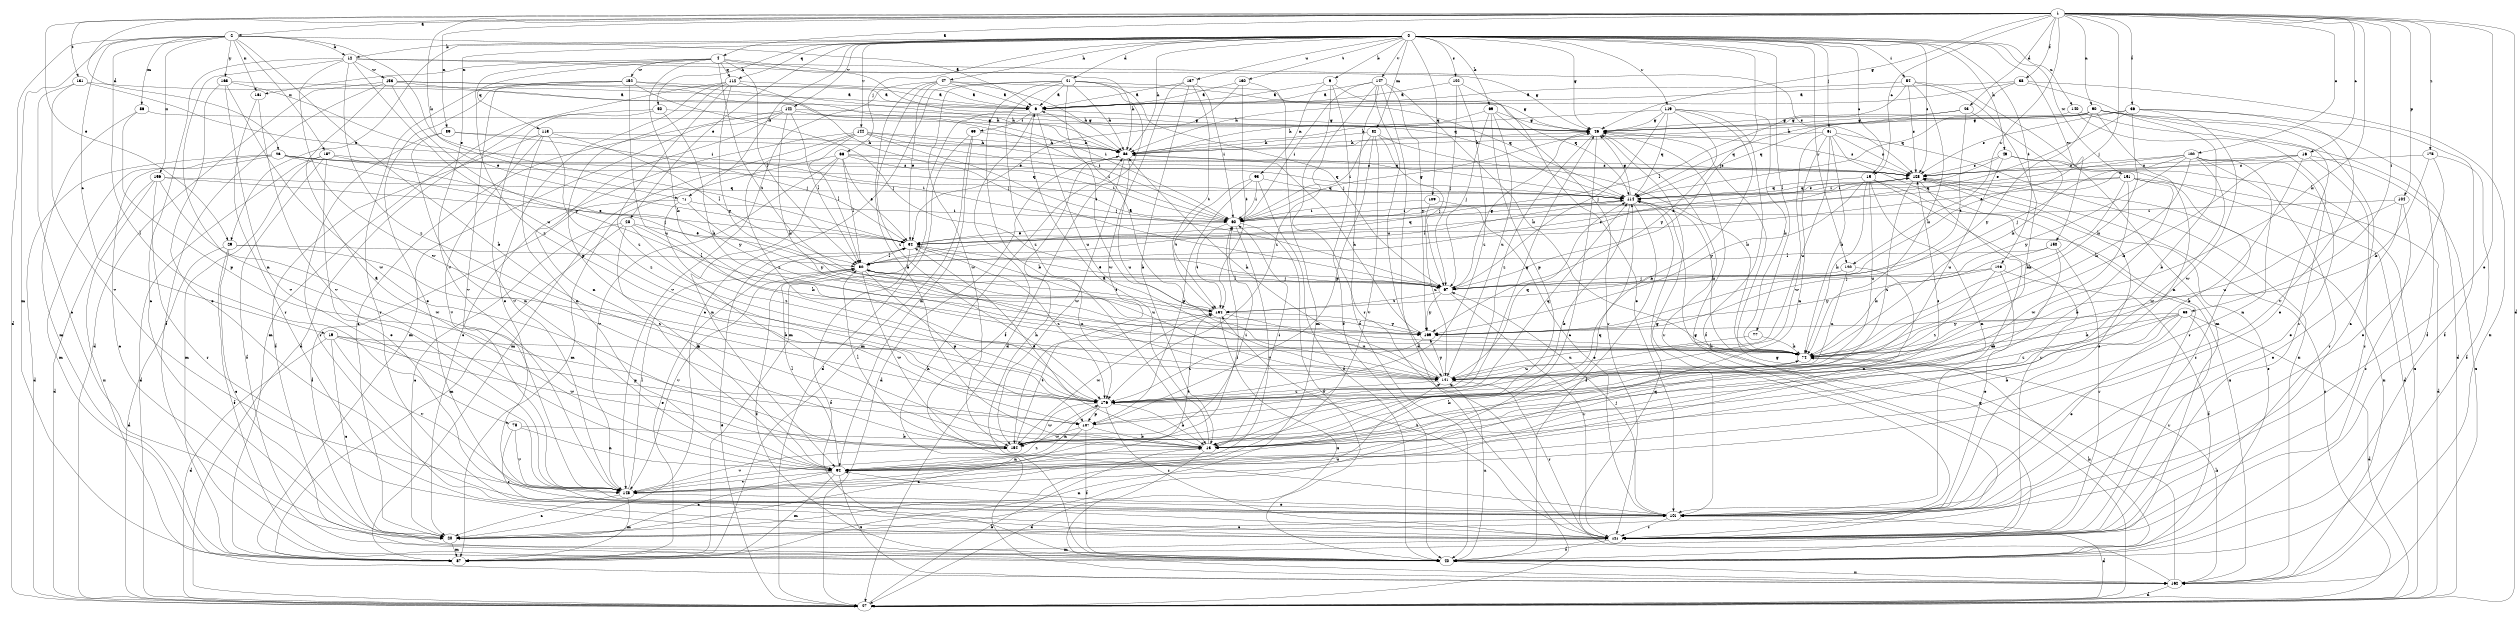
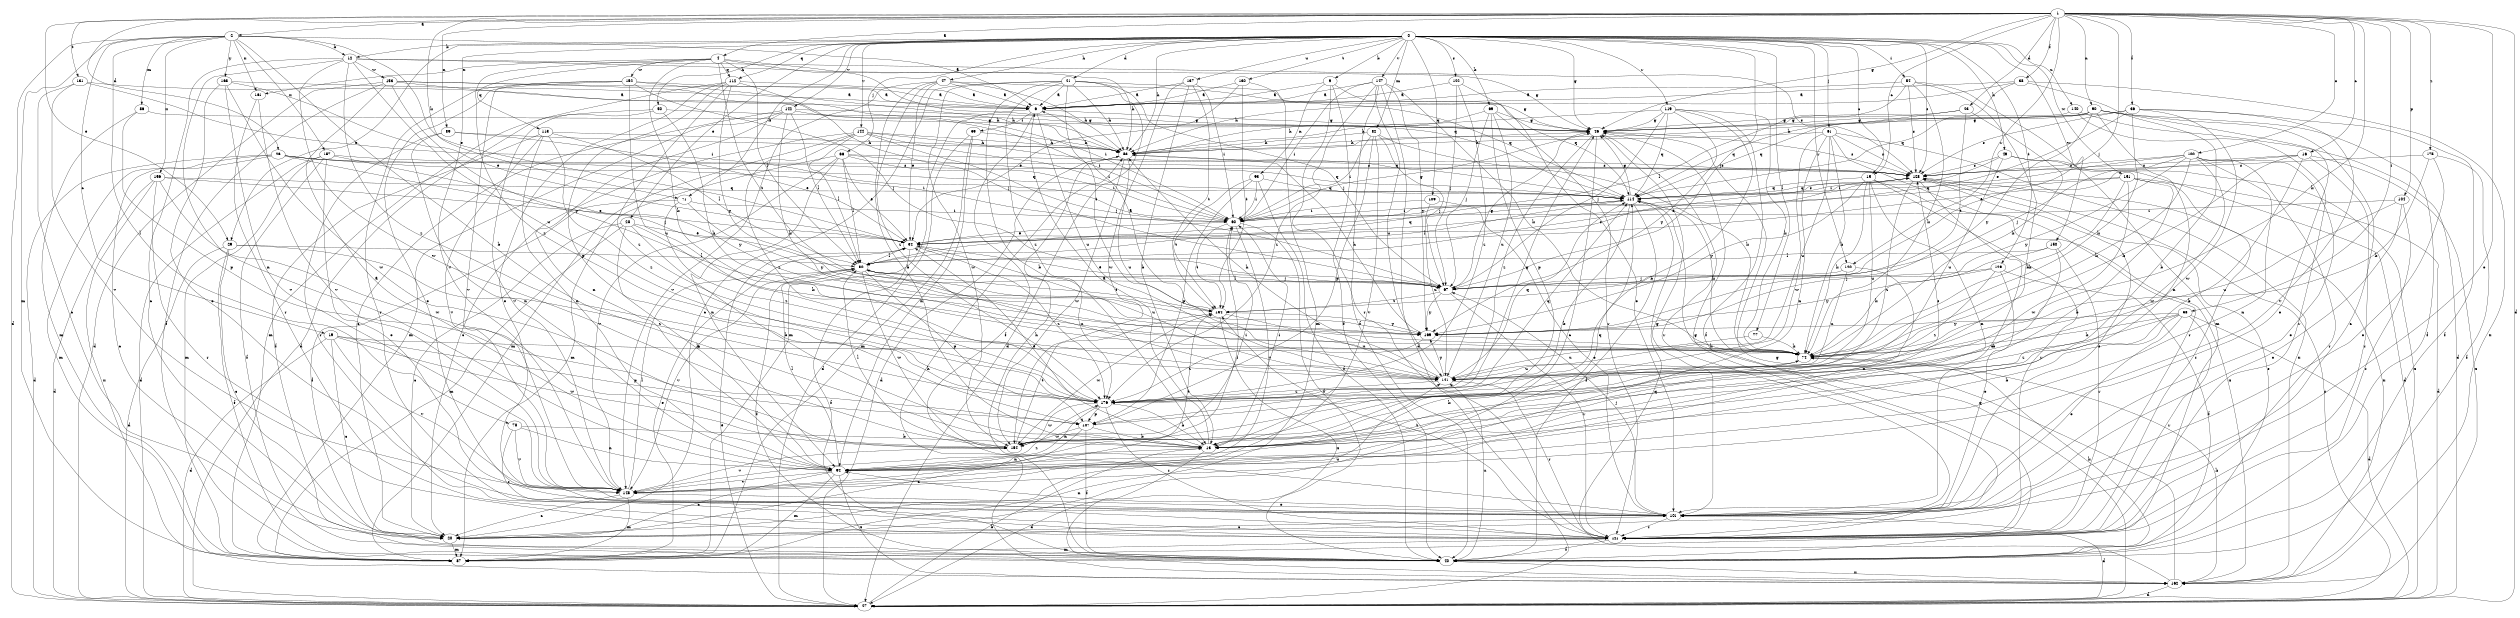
  strict digraph {
    0
    9
    12
    15
    21
    28
    29
    46
    47
    49
    50
    53
    54
    61
    66
    67
    69
    71
    77
    82
    109
    112
    119
    120
    122
    128
    129
    130
    137
    140
    142
    144
    147
    148
    150
    151
    6
    114
    40
    93
    121
    176
    141
    20
    94
    153
    154
    74
    162
    169
    27
    13
    134
    34
    87
    80
    60
    107
    101
    1
    2
    4
    16
    23
    26
    36
    38
    58
    89
    90
    100
    104
    131
    175
    19
    78
    86
    156
    157
    161
    168
    113
    152
    59
    0 -> 9 [label=b]
    0 -> 12 [label=b]
    0 -> 15 [label=c]
    0 -> 21 [label=d]
    0 -> 28 [label=e]
    0 -> 29 [label=e]
    0 -> 46 [label=g]
    0 -> 47 [label=h]
    0 -> 49 [label=h]
    0 -> 50 [label=h]
    0 -> 53 [label=h]
    0 -> 54 [label=i]
    0 -> 61 [label=j]
    0 -> 66 [label=j]
    0 -> 67 [label=j]
    0 -> 69 [label=k]
    0 -> 71 [label=k]
    0 -> 77 [label=l]
    0 -> 82 [label=m]
    0 -> 109 [label=q]
    0 -> 112 [label=q]
    0 -> 119 [label=r]
    0 -> 120 [label=r]
    0 -> 122 [label=s]
    0 -> 128 [label=s]
    0 -> 129 [label=t]
    0 -> 130 [label=t]
    0 -> 137 [label=u]
    0 -> 140 [label=u]
    0 -> 142 [label=v]
    0 -> 144 [label=v]
    0 -> 147 [label=v]
    0 -> 148 [label=v]
    0 -> 150 [label=w]
    0 -> 151 [label=w]
    9 -> 6 [label=a]
    9 -> 114 [label=q]
    9 -> 40 [label=f]
    9 -> 93 [label=n]
    9 -> 121 [label=r]
    12 -> 46 [label=g]
    12 -> 128 [label=s]
    12 -> 176 [label=z]
    12 -> 141 [label=u]
    12 -> 20 [label=c]
    12 -> 94 [label=n]
    12 -> 153 [label=w]
    12 -> 154 [label=w]
    15 -> 114 [label=q]
    15 -> 121 [label=r]
    15 -> 141 [label=u]
    15 -> 94 [label=n]
    15 -> 74 [label=k]
    15 -> 162 [label=x]
    15 -> 169 [label=y]
    21 -> 46 [label=g]
    21 -> 53 [label=h]
    21 -> 67 [label=j]
    21 -> 6 [label=a]
    21 -> 176 [label=z]
    21 -> 20 [label=c]
    21 -> 154 [label=w]
    21 -> 27 [label=d]
    21 -> 13 [label=b]
    21 -> 134 [label=t]
    28 -> 20 [label=c]
    28 -> 94 [label=n]
    28 -> 74 [label=k]
    28 -> 13 [label=b]
    28 -> 34 [label=e]
    28 -> 87 [label=m]
    29 -> 40 [label=f]
    29 -> 176 [label=z]
    29 -> 20 [label=c]
    29 -> 27 [label=d]
    29 -> 80 [label=l]
    46 -> 53 [label=h]
    46 -> 128 [label=s]
    46 -> 121 [label=r]
    46 -> 176 [label=z]
    46 -> 20 [label=c]
    47 -> 53 [label=h]
    47 -> 148 [label=v]
    47 -> 6 [label=a]
    47 -> 114 [label=q]
    47 -> 176 [label=z]
    47 -> 13 [label=b]
    47 -> 34 [label=e]
    49 -> 128 [label=s]
    49 -> 141 [label=u]
    49 -> 162 [label=x]
    49 -> 27 [label=d]
    49 -> 60 [label=i]
    50 -> 46 [label=g]
    50 -> 148 [label=v]
    50 -> 74 [label=k]
    50 -> 87 [label=m]
    53 -> 128 [label=s]
    53 -> 141 [label=u]
    53 -> 154 [label=w]
    53 -> 27 [label=d]
    54 -> 128 [label=s]
    54 -> 6 [label=a]
    54 -> 74 [label=k]
    54 -> 13 [label=b]
    54 -> 87 [label=m]
    54 -> 80 [label=l]
    61 -> 53 [label=h]
    61 -> 128 [label=s]
    61 -> 121 [label=r]
    61 -> 141 [label=u]
    61 -> 94 [label=n]
    61 -> 154 [label=w]
    61 -> 74 [label=k]
    61 -> 162 [label=x]
    66 -> 128 [label=s]
    66 -> 148 [label=v]
    66 -> 114 [label=q]
    66 -> 94 [label=n]
    66 -> 34 [label=e]
    66 -> 87 [label=m]
    66 -> 80 [label=l]
    66 -> 60 [label=i]
    67 -> 46 [label=g]
    67 -> 121 [label=r]
    67 -> 169 [label=y]
    67 -> 134 [label=t]
    67 -> 34 [label=e]
    67 -> 80 [label=l]
    69 -> 46 [label=g]
    69 -> 53 [label=h]
    69 -> 67 [label=j]
    69 -> 121 [label=r]
    69 -> 141 [label=u]
    69 -> 107 [label=p]
    71 -> 40 [label=f]
    71 -> 176 [label=z]
    71 -> 169 [label=y]
    71 -> 60 [label=i]
    77 -> 141 [label=u]
    77 -> 74 [label=k]
    82 -> 53 [label=h]
    82 -> 67 [label=j]
    82 -> 148 [label=v]
    82 -> 74 [label=k]
    82 -> 60 [label=i]
    82 -> 107 [label=p]
    109 -> 141 [label=u]
    109 -> 60 [label=i]
    109 -> 101 [label=o]
    112 -> 67 [label=j]
    112 -> 6 [label=a]
    112 -> 176 [label=z]
    112 -> 169 [label=y]
    112 -> 27 [label=d]
    112 -> 107 [label=p]
    112 -> 101 [label=o]
    119 -> 46 [label=g]
    119 -> 53 [label=h]
    119 -> 67 [label=j]
    119 -> 114 [label=q]
    119 -> 40 [label=f]
    119 -> 74 [label=k]
    119 -> 169 [label=y]
    119 -> 13 [label=b]
    120 -> 67 [label=j]
    120 -> 141 [label=u]
    120 -> 94 [label=n]
    122 -> 67 [label=j]
    122 -> 6 [label=a]
    122 -> 176 [label=z]
    122 -> 101 [label=o]
    128 -> 114 [label=q]
    128 -> 176 [label=z]
    128 -> 162 [label=x]
    128 -> 101 [label=o]
    129 -> 67 [label=j]
    129 -> 40 [label=f]
    129 -> 176 [label=z]
    129 -> 169 [label=y]
    129 -> 101 [label=o]
    130 -> 6 [label=a]
    130 -> 134 [label=t]
    130 -> 34 [label=e]
    130 -> 87 [label=m]
    137 -> 6 [label=a]
    137 -> 154 [label=w]
    137 -> 13 [label=b]
    137 -> 134 [label=t]
    137 -> 60 [label=i]
    140 -> 46 [label=g]
    140 -> 121 [label=r]
    140 -> 27 [label=d]
    142 -> 46 [label=g]
    142 -> 20 [label=c]
    142 -> 94 [label=n]
    142 -> 74 [label=k]
    142 -> 87 [label=m]
    142 -> 80 [label=l]
    142 -> 60 [label=i]
    144 -> 53 [label=h]
    144 -> 67 [label=j]
    144 -> 114 [label=q]
    144 -> 176 [label=z]
    144 -> 20 [label=c]
    144 -> 87 [label=m]
    144 -> 80 [label=l]
    144 -> 60 [label=i]
    147 -> 6 [label=a]
    147 -> 40 [label=f]
    147 -> 176 [label=z]
    147 -> 141 [label=u]
    147 -> 74 [label=k]
    147 -> 169 [label=y]
    147 -> 27 [label=d]
    147 -> 60 [label=i]
    148 -> 176 [label=z]
    148 -> 20 [label=c]
    148 -> 87 [label=m]
    148 -> 80 [label=l]
    148 -> 60 [label=i]
    148 -> 101 [label=o]
    150 -> 121 [label=r]
    150 -> 74 [label=k]
    150 -> 13 [label=b]
    150 -> 80 [label=l]
    151 -> 114 [label=q]
    151 -> 121 [label=r]
    151 -> 154 [label=w]
    151 -> 74 [label=k]
    151 -> 27 [label=d]
    151 -> 13 [label=b]
    151 -> 34 [label=e]
    6 -> 46 [label=g]
    6 -> 40 [label=f]
    6 -> 141 [label=u]
    6 -> 87 [label=m]
    6 -> 59 [label=i]
    114 -> 46 [label=g]
    114 -> 128 [label=s]
    114 -> 40 [label=f]
    114 -> 74 [label=k]
    114 -> 13 [label=b]
    114 -> 80 [label=l]
    114 -> 60 [label=i]
    40 -> 128 [label=s]
    40 -> 141 [label=u]
    40 -> 74 [label=k]
    40 -> 162 [label=x]
    93 -> 114 [label=q]
    93 -> 40 [label=f]
    93 -> 134 [label=t]
    93 -> 60 [label=i]
    93 -> 107 [label=p]
    121 -> 46 [label=g]
    121 -> 40 [label=f]
    121 -> 134 [label=t]
    121 -> 87 [label=m]
    176 -> 46 [label=g]
    176 -> 114 [label=q]
    176 -> 121 [label=r]
    176 -> 94 [label=n]
    176 -> 154 [label=w]
    176 -> 13 [label=b]
    176 -> 107 [label=p]
    141 -> 53 [label=h]
    141 -> 114 [label=q]
    141 -> 121 [label=r]
    141 -> 176 [label=z]
    141 -> 169 [label=y]
    20 -> 141 [label=u]
    20 -> 87 [label=m]
    94 -> 148 [label=v]
    94 -> 114 [label=q]
    94 -> 20 [label=c]
    94 -> 162 [label=x]
    94 -> 134 [label=t]
    94 -> 87 [label=m]
    94 -> 80 [label=l]
    153 -> 53 [label=h]
    153 -> 6 [label=a]
    153 -> 40 [label=f]
    153 -> 94 [label=a]
    153 -> 169 [label=y]
    153 -> 27 [label=d]
    153 -> 60 [label=i]
    154 -> 148 [label=v]
    154 -> 134 [label=t]
    154 -> 80 [label=l]
    154 -> 60 [label=i]
    74 -> 141 [label=u]
    162 -> 46 [label=g]
    162 -> 53 [label=h]
    162 -> 114 [label=q]
    162 -> 74 [label=k]
    162 -> 27 [label=d]
    169 -> 53 [label=h]
    169 -> 176 [label=z]
    169 -> 74 [label=k]
    27 -> 128 [label=s]
    27 -> 114 [label=q]
    27 -> 13 [label=b]
    27 -> 34 [label=e]
    13 -> 6 [label=a]
    13 -> 94 [label=n]
    13 -> 74 [label=k]
    13 -> 27 [label=d]
    13 -> 34 [label=e]
    13 -> 60 [label=i]
    134 -> 6 [label=a]
    134 -> 141 [label=u]
    134 -> 154 [label=w]
    134 -> 162 [label=x]
    134 -> 169 [label=y]
    34 -> 114 [label=q]
    34 -> 40 [label=f]
    34 -> 176 [label=z]
    34 -> 141 [label=u]
    34 -> 80 [label=l]
    87 -> 34 [label=e]
    80 -> 67 [label=j]
    80 -> 128 [label=s]
    80 -> 148 [label=v]
    80 -> 40 [label=f]
    80 -> 141 [label=u]
    80 -> 154 [label=w]
    80 -> 134 [label=t]
    80 -> 107 [label=p]
    60 -> 46 [label=g]
    60 -> 148 [label=v]
    60 -> 40 [label=f]
    60 -> 134 [label=t]
    60 -> 34 [label=e]
    107 -> 128 [label=s]
    107 -> 40 [label=f]
    107 -> 20 [label=c]
    107 -> 154 [label=w]
    107 -> 13 [label=b]
    101 -> 46 [label=g]
    101 -> 53 [label=h]
    101 -> 67 [label=j]
    101 -> 128 [label=s]
    101 -> 121 [label=r]
    101 -> 20 [label=c]
    101 -> 94 [label=n]
    101 -> 27 [label=d]
    1 -> 15 [label=c]
    1 -> 29 [label=e]
    1 -> 46 [label=g]
    1 -> 67 [label=j]
    1 -> 71 [label=k]
    1 -> 120 [label=r]
    1 -> 74 [label=k]
    1 -> 27 [label=d]
    1 -> 101 [label=o]
    1 -> 2 [label=a]
    1 -> 4 [label=a]
    1 -> 16 [label=c]
    1 -> 23 [label=d]
    1 -> 26 [label=d]
    1 -> 36 [label=f]
    1 -> 38 [label=f]
    1 -> 58 [label=i]
    1 -> 89 [label=n]
    1 -> 90 [label=n]
    1 -> 100 [label=o]
    1 -> 104 [label=p]
    1 -> 131 [label=t]
    1 -> 175 [label=z]
    2 -> 12 [label=b]
    2 -> 6 [label=a]
    2 -> 27 [label=d]
    2 -> 13 [label=b]
    2 -> 34 [label=e]
    2 -> 87 [label=m]
    2 -> 19 [label=c]
    2 -> 78 [label=l]
    2 -> 86 [label=m]
    2 -> 156 [label=x]
    2 -> 157 [label=x]
    2 -> 161 [label=x]
    2 -> 168 [label=y]
    4 -> 53 [label=h]
    4 -> 112 [label=q]
    4 -> 114 [label=q]
    4 -> 176 [label=z]
    4 -> 74 [label=k]
    4 -> 134 [label=t]
    4 -> 80 [label=l]
    4 -> 161 [label=x]
    4 -> 113 [label=q]
    4 -> 152 [label=w]
    16 -> 128 [label=s]
    16 -> 121 [label=r]
    16 -> 74 [label=k]
    16 -> 162 [label=x]
    16 -> 13 [label=b]
    16 -> 34 [label=e]
    23 -> 46 [label=g]
    23 -> 114 [label=q]
    23 -> 74 [label=k]
    23 -> 134 [label=t]
    26 -> 67 [label=j]
    26 -> 128 [label=s]
    26 -> 114 [label=q]
    26 -> 20 [label=c]
    26 -> 27 [label=d]
    26 -> 87 [label=m]
    26 -> 60 [label=i]
    36 -> 46 [label=g]
    36 -> 128 [label=s]
    36 -> 148 [label=v]
    36 -> 40 [label=f]
    36 -> 154 [label=w]
    36 -> 74 [label=k]
    36 -> 34 [label=e]
    38 -> 53 [label=h]
    38 -> 6 [label=a]
    38 -> 114 [label=q]
    38 -> 162 [label=x]
    38 -> 13 [label=b]
    58 -> 121 [label=r]
    58 -> 176 [label=z]
    58 -> 74 [label=k]
    58 -> 169 [label=y]
    58 -> 27 [label=d]
    58 -> 13 [label=b]
    58 -> 101 [label=o]
    89 -> 53 [label=h]
    89 -> 121 [label=r]
    89 -> 94 [label=n]
-   89 -> 34 [label=j]
+   89 -> 34 [label=e]
    90 -> 46 [label=g]
    90 -> 53 [label=h]
    90 -> 114 [label=q]
    90 -> 40 [label=f]
    90 -> 20 [label=c]
    90 -> 94 [label=n]
    90 -> 169 [label=y]
    90 -> 101 [label=o]
    100 -> 67 [label=j]
    100 -> 128 [label=s]
    100 -> 121 [label=r]
    100 -> 94 [label=n]
    100 -> 154 [label=w]
    100 -> 74 [label=k]
    100 -> 169 [label=y]
    100 -> 60 [label=i]
    100 -> 101 [label=o]
    104 -> 121 [label=r]
    104 -> 141 [label=u]
    104 -> 60 [label=i]
    104 -> 101 [label=o]
    131 -> 148 [label=v]
    131 -> 6 [label=a]
    131 -> 20 [label=c]
    131 -> 60 [label=i]
    175 -> 128 [label=s]
    175 -> 40 [label=f]
    175 -> 74 [label=k]
    175 -> 101 [label=o]
    19 -> 148 [label=v]
    19 -> 20 [label=c]
    19 -> 154 [label=w]
    19 -> 74 [label=k]
    19 -> 27 [label=d]
    19 -> 107 [label=p]
    78 -> 148 [label=v]
    78 -> 121 [label=r]
    78 -> 94 [label=n]
    78 -> 13 [label=b]
    86 -> 46 [label=g]
    86 -> 87 [label=m]
    86 -> 107 [label=p]
    156 -> 114 [label=q]
    156 -> 121 [label=r]
    156 -> 154 [label=w]
    156 -> 162 [label=x]
    156 -> 27 [label=d]
    156 -> 34 [label=e]
    157 -> 128 [label=s]
    157 -> 40 [label=f]
    157 -> 169 [label=y]
    157 -> 27 [label=d]
    157 -> 87 [label=m]
    157 -> 101 [label=o]
    161 -> 148 [label=v]
    161 -> 121 [label=r]
    168 -> 148 [label=v]
    168 -> 6 [label=a]
    168 -> 154 [label=w]
    168 -> 34 [label=e]
    168 -> 101 [label=o]
    113 -> 53 [label=h]
    113 -> 148 [label=v]
    113 -> 40 [label=f]
    113 -> 176 [label=z]
    113 -> 94 [label=n]
    113 -> 80 [label=l]
    152 -> 53 [label=h]
    152 -> 67 [label=j]
    152 -> 148 [label=v]
    152 -> 6 [label=a]
    152 -> 121 [label=r]
    152 -> 141 [label=u]
    152 -> 101 [label=o]
    59 -> 53 [label=h]
    59 -> 94 [label=n]
    59 -> 27 [label=d]
    59 -> 87 [label=m]
  }
